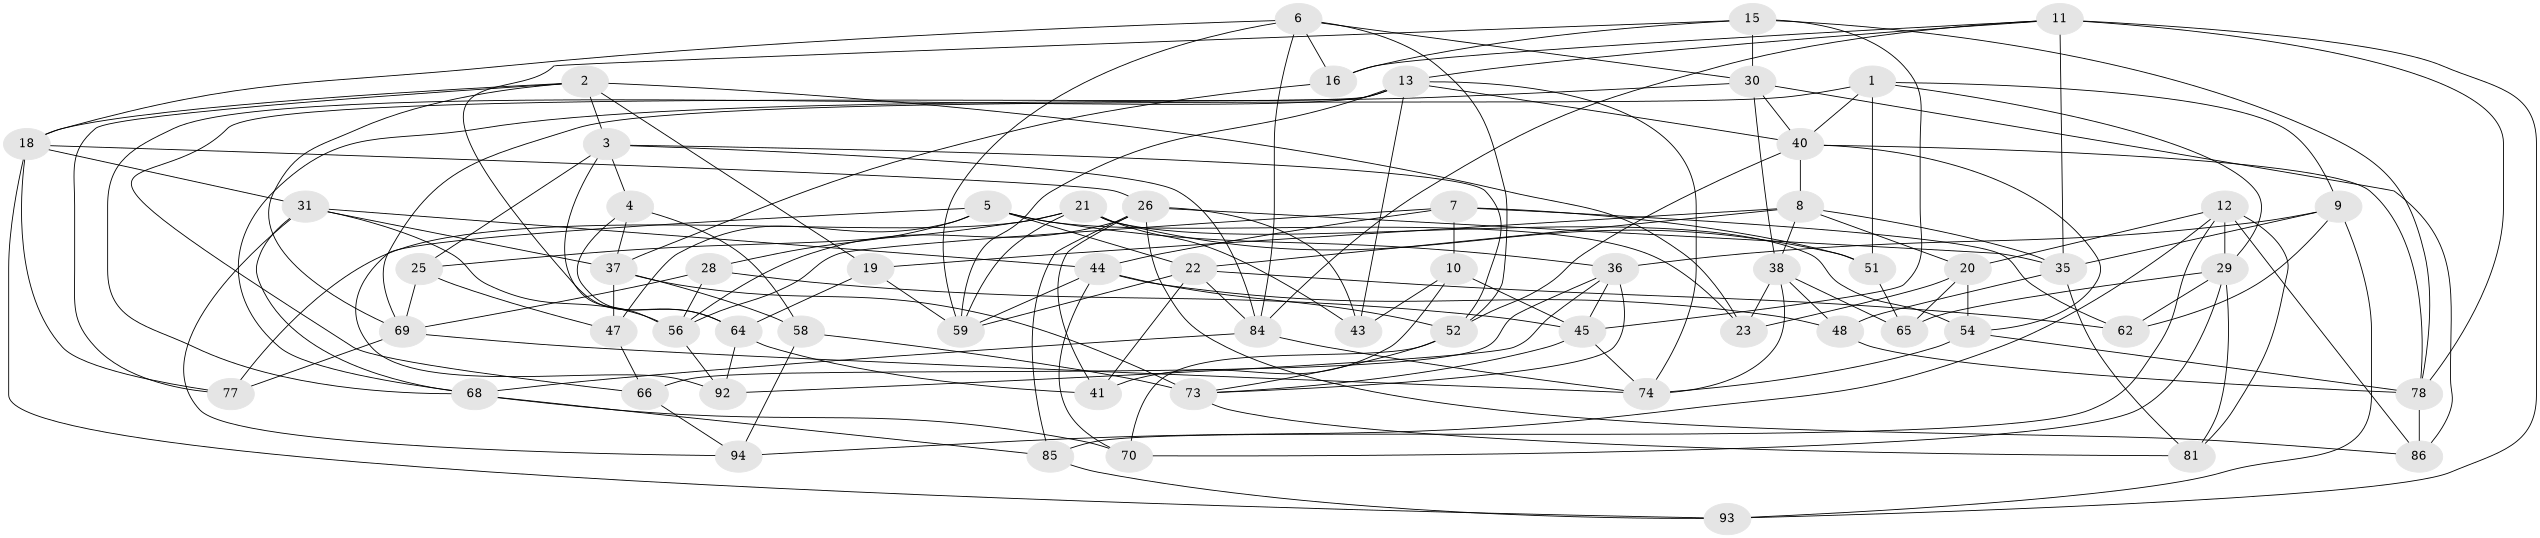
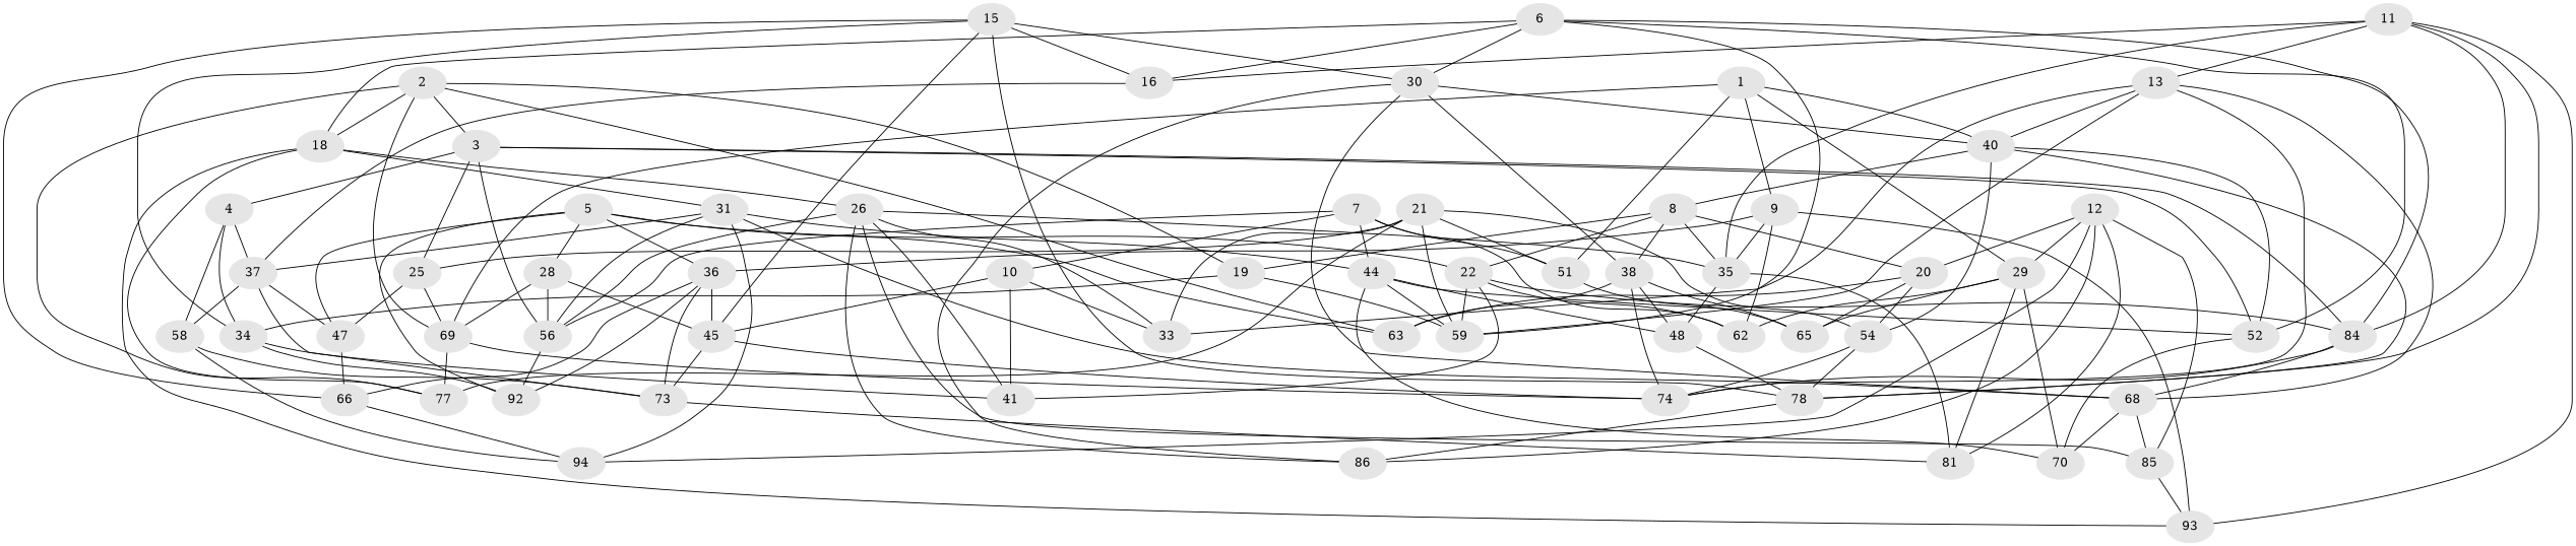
  graph {
    node [color=gray90 style=filled]
    1 [super="+53"]
    9 [super="+76"]
    29 [super="+98"]
    40 [super="+84"]
    51
    69 [super="+95"]
    8 [super="+42"]
    19
    22 [super="+33"]
    20 [super="+32"]
    35 [super="+39"]
    38 [super="+60"]
    36 [super="+83"]
    62
    93
    81
    65
    70
    52 [super="+72"]
    78 [super="+80"]
    54 [super="+74"]
    77
    n23 [label=74 super="+79"]
    2 [super="+46"]
    3 [super="+49"]
    18 [super="+27"]
-   63 [label=23]
+   63
    4
    n29 [label=84 super="+97"]
    25
    56 [super="+90"]
    26 [super="+55"]
    31 [super="+50"]
-   34 [super="+67" label=64]
+   34 [super="+67"]
    59 [super="+64"]
    37 [super="+91"]
    58
    68 [super="+82"]
    47
    73 [super="+88"]
    92
    41
    94
    5 [super="+87"]
    28
    45 [super="+96"]
    66
    6 [super="+17"]
    16
    30 [super="+57"]
    86
    7 [super="+100"]
    10
    44 [super="+89"]
-   43
+   43 [label=33]
    48
    11 [super="+14"]
    13 [super="+61"]
    12 [super="+99"]
    85
    15 [super="+23"]
    21 [super="+71"]
    1 -- 9
    1 -- 29
    1 -- 40
    1 -- 51
    1 -- 69
    9 -- 35
    9 -- 36
    9 -- 62
    9 -- 93
    29 -- 62
    29 -- 81
    29 -- 65
    29 -- 70
    40 -- 8
    40 -- 52
    40 -- 78
    40 -- 54
    51 -- 65
    69 -- 77
    69 -- n23
    8 -- 19
    8 -- 22
    8 -- 20
    8 -- 35
    8 -- 38
    19 -- 34
    19 -- 59
    22 -- 62
    22 -- n29
    22 -- 59
    22 -- 41
    20 -- 65
    20 -- 54 [weight=2]
    20 -- 63
    35 -- 81
    35 -- 48
    38 -- 65
    38 -- n23
    38 -- 63
    38 -- 48
    36 -- 73
    36 -- 92
    36 -- 45
    36 -- 66
    52 -- 70
-   52 -- 73
    78 -- 86
    54 -- 78
    54 -- n23
    2 -- 69
    2 -- 19
    2 -- 77
    2 -- 3
    2 -- 18
    2 -- 63
    3 -- 52
    3 -- 4
    3 -- n29
    3 -- 25
    3 -- 56
    18 -- 93
    18 -- 77
    18 -- 26
    18 -- 31
    4 -- 34
    4 -- 37
    4 -- 58
    n29 -- n23
    n29 -- 68
    25 -- 69
    25 -- 47
    56 -- 92
    26 -- 35
    26 -- 56
    26 -- 41
    26 -- 86
    26 -- 43
    26 -- 85
    31 -- 56
    31 -- 37
    31 -- 68
    31 -- 94
    31 -- 44
    34 -- 92
    34 -- 41
    37 -- 58
    37 -- 47
    37 -- 73
    58 -- 73
    58 -- 94
    68 -- 70
    68 -- 85
    47 -- 66
    73 -- 81
    5 -- 22
    5 -- 36
    5 -- 63
    5 -- 47
    5 -- 92
    5 -- 28
    28 -- 69
    28 -- 56
    28 -- 45
    45 -- n23
    45 -- 73
    66 -- 94
    6 -- 52
    6 -- 18
    6 -- n29
    6 -- 59
    6 -- 16
    6 -- 30
    16 -- 37
    30 -- 40
    30 -- 38
    30 -- 68
    30 -- 86
    7 -- 51
    7 -- 62
    7 -- 56
    7 -- 10
    7 -- 44
    10 -- 41
    10 -- 45
    10 -- 43
    44 -- 70
    44 -- 52
    44 -- 59
    44 -- 48
    48 -- 78
    11 -- 35
    11 -- 93
    11 -- 78
    11 -- n29
    11 -- 16
    11 -- 13
    13 -- 40
    13 -- n23
    13 -- 59
    13 -- 68
    13 -- 43
    12 -- 29
    12 -- 20
    12 -- 81
    12 -- 94
    12 -- 86
    12 -- 85
    85 -- 93
    15 -- 78
    15 -- 34
    15 -- 45
-   13 -- 66
+   15 -- 66
    15 -- 16
    15 -- 30
    21 -- 51
    21 -- 54
    21 -- 77
    21 -- 25
    21 -- 59
    21 -- 43
  }
